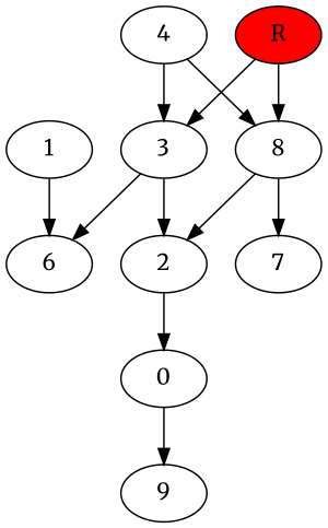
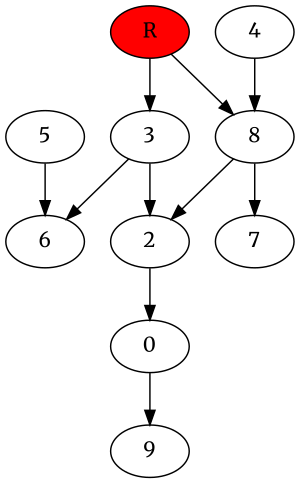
  digraph {
    fontname=Merriweather
    node [fontname=Merriweather]
    edge [fontname=Merriweather]
-   1
+   1 [label=5]
    6
    n3 [label=0]
    2
    9
    3
    4
    8
    7
    R [fillcolor="#ff0000" style=filled]
    1 -> 6
    n3 -> 9
    2 -> n3
    3 -> 6
    3 -> 2
-   4 -> 3
    4 -> 8
    8 -> 2
    8 -> 7
    R -> 3
    R -> 8
  }
